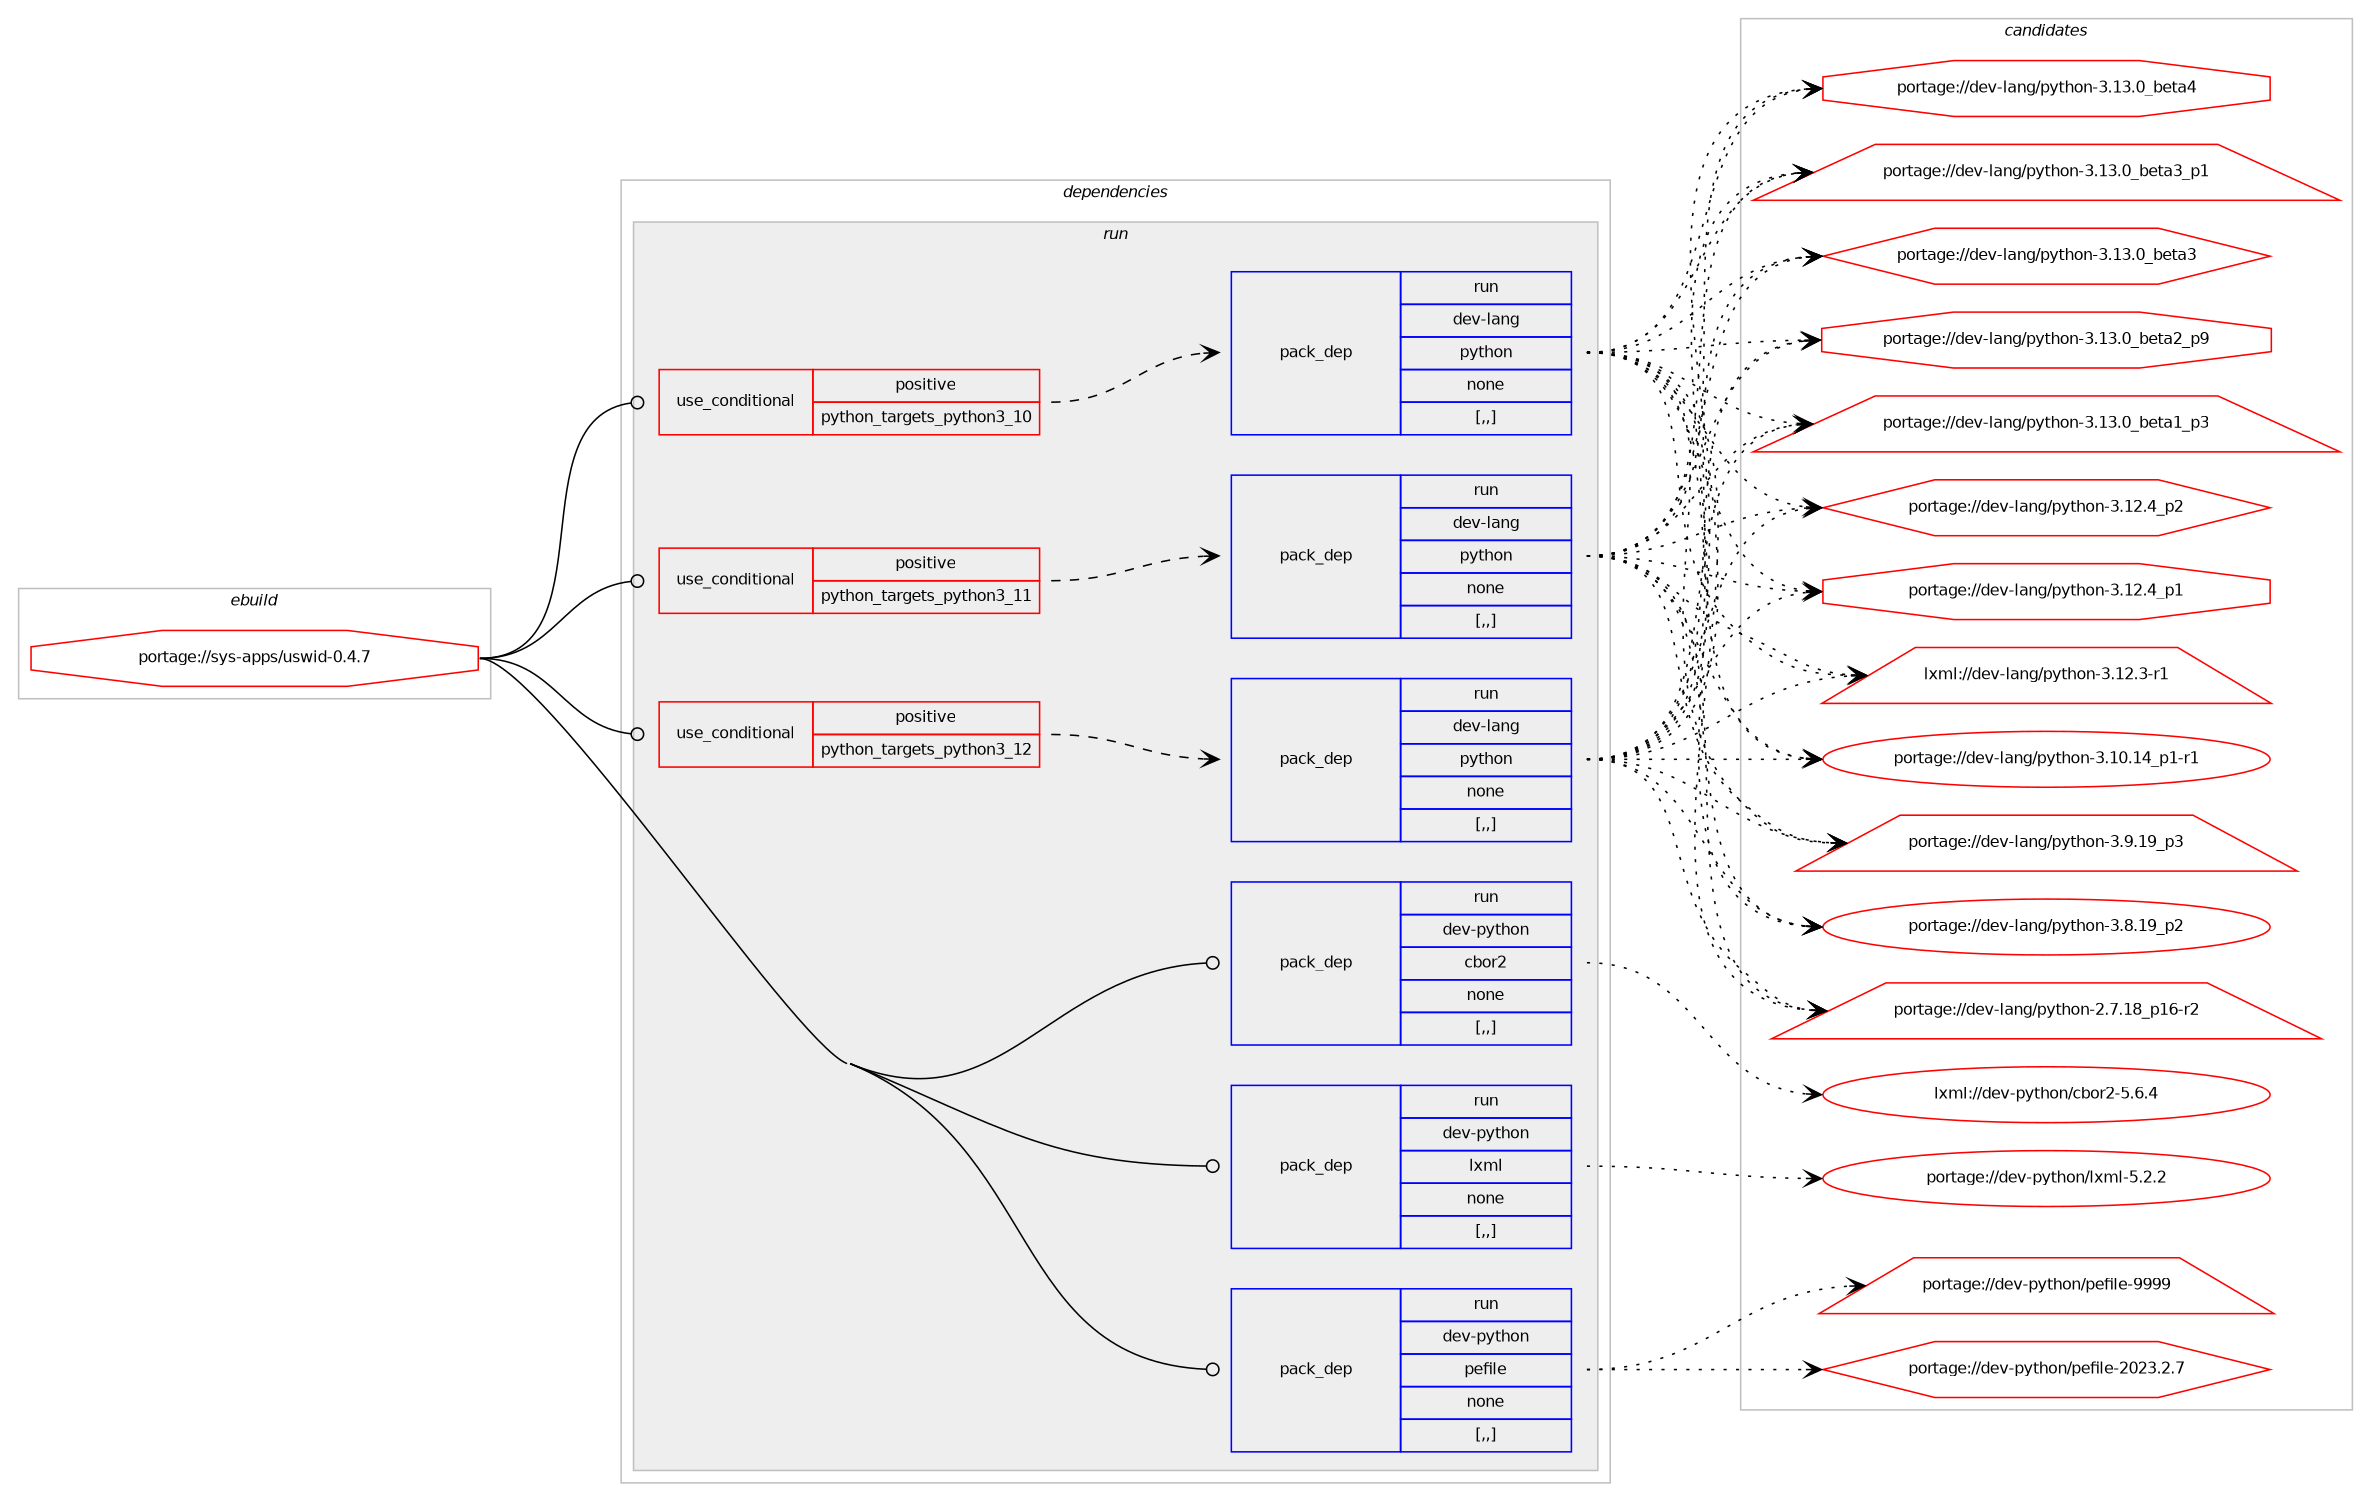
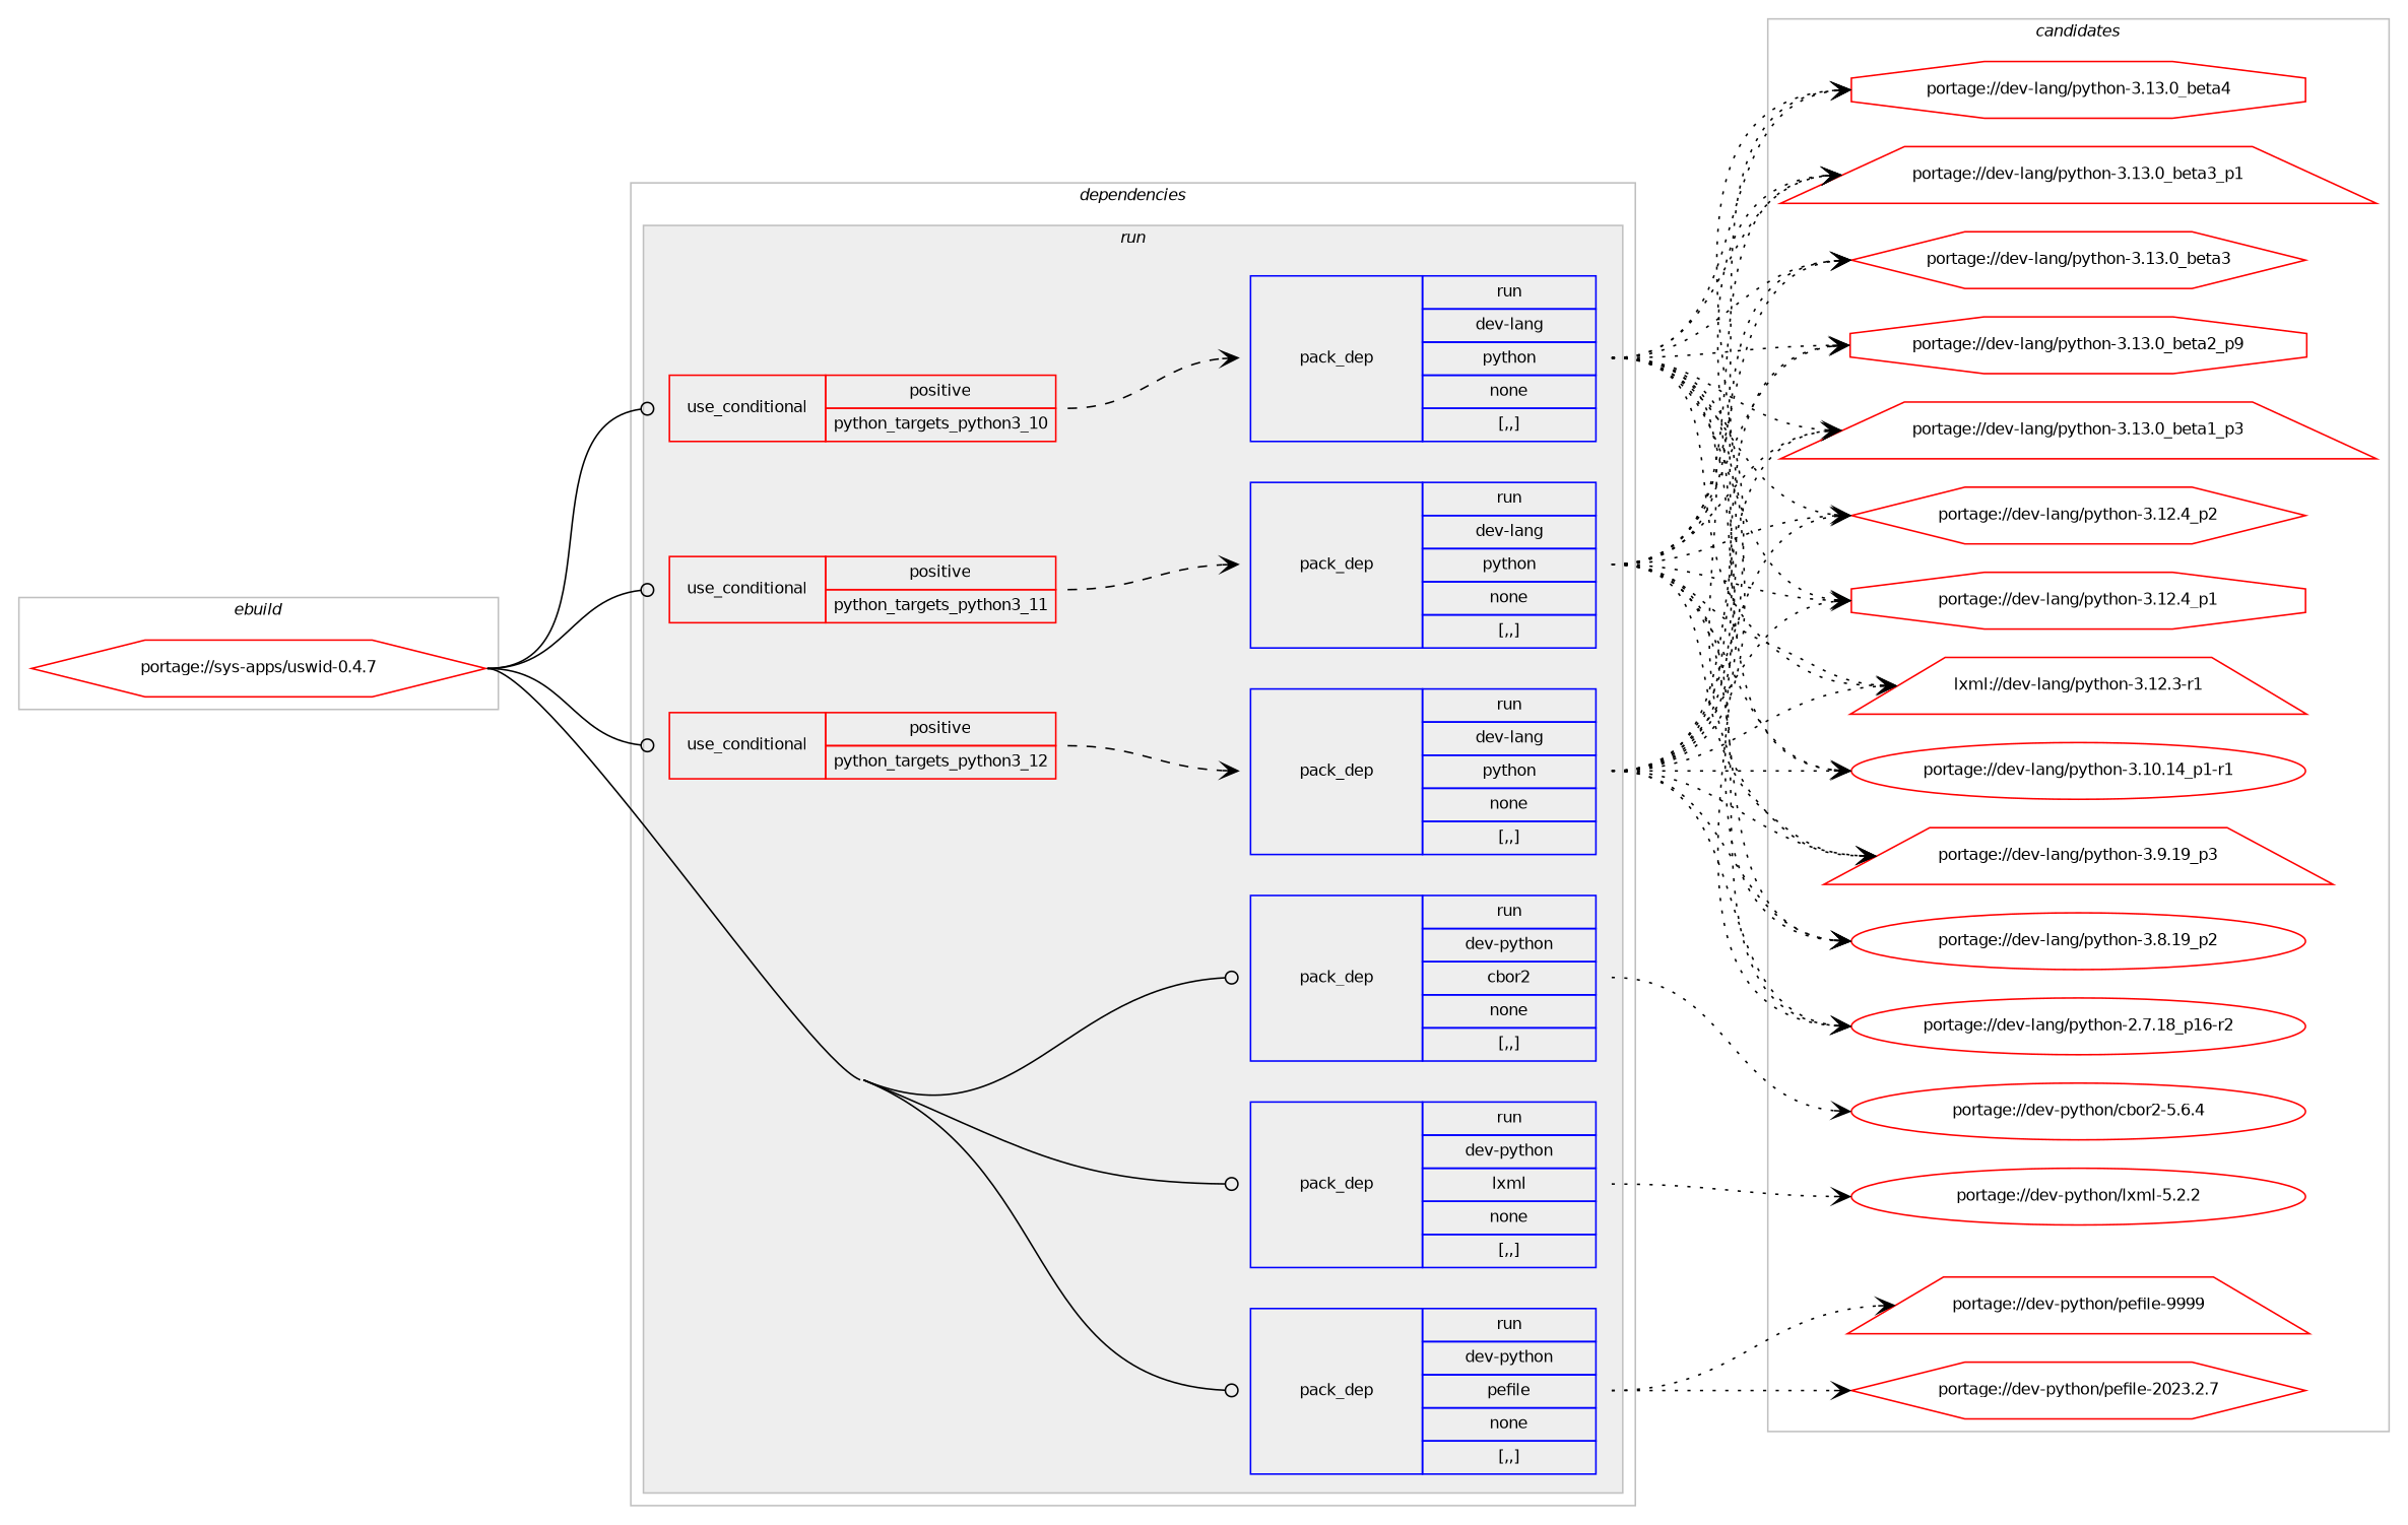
  digraph {
    compound=true
    concentrate=true
    fontname=Helvetica
    fontsize=10
    newrank=true
    rankdir=LR
    ranksep=1.5
    node [color=red fontname=Helvetica fontsize=10 shape=none]
    edge [arrowhead=vee headport=w style=dotted tailport=e weight=100]
-   n1 [label="portage://sys-apps/uswid-0.4.7" shape=octagon width=4]
+   n1 [label="portage://sys-apps/uswid-0.4.7" shape=hexagon width=4]
    n2 [color=blue label=<<TABLE BORDER="0" CELLBORDER="1" CELLSPACING="0" CELLPADDING="4" WIDTH="220"><TR><TD ROWSPAN="6" CELLPADDING="30">pack_dep</TD></TR><TR><TD WIDTH="110">run</TD></TR><TR><TD>dev-lang</TD></TR><TR><TD>python</TD></TR><TR><TD>none</TD></TR><TR><TD>[,,]</TD></TR></TABLE>>]
    n3 [label=<<TABLE BORDER="0" CELLBORDER="1" CELLSPACING="0" CELLPADDING="4"><TR><TD ROWSPAN="3" CELLPADDING="10">use_conditional</TD></TR><TR><TD>positive</TD></TR><TR><TD>python_targets_python3_10</TD></TR></TABLE>>]
    n4 [color=blue label=<<TABLE BORDER="0" CELLBORDER="1" CELLSPACING="0" CELLPADDING="4" WIDTH="220"><TR><TD ROWSPAN="6" CELLPADDING="30">pack_dep</TD></TR><TR><TD WIDTH="110">run</TD></TR><TR><TD>dev-lang</TD></TR><TR><TD>python</TD></TR><TR><TD>none</TD></TR><TR><TD>[,,]</TD></TR></TABLE>>]
    n5 [label=<<TABLE BORDER="0" CELLBORDER="1" CELLSPACING="0" CELLPADDING="4"><TR><TD ROWSPAN="3" CELLPADDING="10">use_conditional</TD></TR><TR><TD>positive</TD></TR><TR><TD>python_targets_python3_11</TD></TR></TABLE>>]
    n6 [color=blue label=<<TABLE BORDER="0" CELLBORDER="1" CELLSPACING="0" CELLPADDING="4" WIDTH="220"><TR><TD ROWSPAN="6" CELLPADDING="30">pack_dep</TD></TR><TR><TD WIDTH="110">run</TD></TR><TR><TD>dev-lang</TD></TR><TR><TD>python</TD></TR><TR><TD>none</TD></TR><TR><TD>[,,]</TD></TR></TABLE>>]
    n7 [label=<<TABLE BORDER="0" CELLBORDER="1" CELLSPACING="0" CELLPADDING="4"><TR><TD ROWSPAN="3" CELLPADDING="10">use_conditional</TD></TR><TR><TD>positive</TD></TR><TR><TD>python_targets_python3_12</TD></TR></TABLE>>]
    n8 [color=blue label=<<TABLE BORDER="0" CELLBORDER="1" CELLSPACING="0" CELLPADDING="4" WIDTH="220"><TR><TD ROWSPAN="6" CELLPADDING="30">pack_dep</TD></TR><TR><TD WIDTH="110">run</TD></TR><TR><TD>dev-python</TD></TR><TR><TD>cbor2</TD></TR><TR><TD>none</TD></TR><TR><TD>[,,]</TD></TR></TABLE>>]
    n9 [color=blue label=<<TABLE BORDER="0" CELLBORDER="1" CELLSPACING="0" CELLPADDING="4" WIDTH="220"><TR><TD ROWSPAN="6" CELLPADDING="30">pack_dep</TD></TR><TR><TD WIDTH="110">run</TD></TR><TR><TD>dev-python</TD></TR><TR><TD>lxml</TD></TR><TR><TD>none</TD></TR><TR><TD>[,,]</TD></TR></TABLE>>]
    n10 [color=blue label=<<TABLE BORDER="0" CELLBORDER="1" CELLSPACING="0" CELLPADDING="4" WIDTH="220"><TR><TD ROWSPAN="6" CELLPADDING="30">pack_dep</TD></TR><TR><TD WIDTH="110">run</TD></TR><TR><TD>dev-python</TD></TR><TR><TD>pefile</TD></TR><TR><TD>none</TD></TR><TR><TD>[,,]</TD></TR></TABLE>>]
    n11 [label="portage://dev-lang/python-3.13.0_beta4" shape=octagon width=4]
    n12 [label="portage://dev-lang/python-3.13.0_beta3_p1" shape=trapezium width=4]
    n13 [label="portage://dev-lang/python-3.13.0_beta3" shape=hexagon width=4]
    n14 [label="portage://dev-lang/python-3.13.0_beta2_p9" shape=octagon width=4]
    n15 [label="portage://dev-lang/python-3.13.0_beta1_p3" shape=trapezium width=4]
    n16 [label="portage://dev-lang/python-3.12.4_p2" shape=hexagon width=4]
    n17 [label="portage://dev-lang/python-3.12.4_p1" shape=octagon width=4]
    n18 [label="lxml://dev-lang/python-3.12.3-r1" shape=trapezium width=4]
    n19 [label="portage://dev-lang/python-3.10.14_p1-r1" shape=ellipse width=4]
    n20 [label="portage://dev-lang/python-3.9.19_p3" shape=trapezium width=4]
    n21 [label="portage://dev-lang/python-3.8.19_p2" shape=ellipse width=4]
-   n22 [label="portage://dev-lang/python-2.7.18_p16-r2" shape=trapezium width=4]
-   n23 [label="lxml://dev-python/cbor2-5.6.4" shape=ellipse width=4]
+   n22 [label="portage://dev-lang/python-2.7.18_p16-r2" shape=ellipse width=4]
+   n23 [label="portage://dev-python/cbor2-5.6.4" shape=ellipse width=4]
    n24 [label="portage://dev-python/lxml-5.2.2" shape=ellipse width=4]
    n25 [label="portage://dev-python/pefile-9999" shape=trapezium width=4]
    n26 [label="portage://dev-python/pefile-2023.2.7" shape=hexagon width=4]
    subgraph cluster_1 {
      color=gray
      label=<<i>ebuild</i>>
      n1
    }
    subgraph cluster_2 {
      color=gray
      label=<<i>dependencies</i>>
      subgraph cluster_3 {
        color=gray
        fillcolor="#eeeeee"
        label=<<i>compile</i>>
        style=filled
      }
      subgraph cluster_4 {
        color=gray
        fillcolor="#eeeeee"
        label=<<i>compile and run</i>>
        style=filled
      }
      subgraph cluster_5 {
        color=gray
        fillcolor="#eeeeee"
        label=<<i>run</i>>
        style=filled
        subgraph sub_6 {
          color=gray
          fillcolor="#eeeeee"
          label=<<i>run</i>>
          style=filled
          n3
          subgraph sub_7 {
            color=gray
            fillcolor="#eeeeee"
            label=<<i>run</i>>
            style=filled
            n2
          }
        }
        subgraph sub_8 {
          color=gray
          fillcolor="#eeeeee"
          label=<<i>run</i>>
          style=filled
          n5
          subgraph sub_9 {
            color=gray
            fillcolor="#eeeeee"
            label=<<i>run</i>>
            style=filled
            n4
          }
        }
        subgraph sub_10 {
          color=gray
          fillcolor="#eeeeee"
          label=<<i>run</i>>
          style=filled
          n7
          subgraph sub_11 {
            color=gray
            fillcolor="#eeeeee"
            label=<<i>run</i>>
            style=filled
            n6
          }
        }
        subgraph sub_12 {
          color=gray
          fillcolor="#eeeeee"
          label=<<i>run</i>>
          style=filled
          n8
        }
        subgraph sub_13 {
          color=gray
          fillcolor="#eeeeee"
          label=<<i>run</i>>
          style=filled
          n9
        }
        subgraph sub_14 {
          color=gray
          fillcolor="#eeeeee"
          label=<<i>run</i>>
          style=filled
          n10
        }
      }
    }
    subgraph cluster_15 {
      color=gray
      label=<<i>candidates</i>>
      rank=same
      subgraph sub_16 {
        color=black
        label=<<i>candidates</i>>
        nodesep=1
        rank=same
        n11
        n12
        n13
        n14
        n15
        n16
        n17
        n18
        n19
        n20
        n21
        n22
      }
      subgraph sub_17 {
        color=black
        label=<<i>candidates</i>>
        nodesep=1
        rank=same
        n11
        n12
        n13
        n14
        n15
        n16
        n17
        n18
        n19
        n20
        n21
        n22
      }
      subgraph sub_18 {
        color=black
        label=<<i>candidates</i>>
        nodesep=1
        rank=same
        n11
        n12
        n13
        n14
        n15
        n16
        n17
        n18
        n19
        n20
        n21
        n22
      }
      subgraph sub_19 {
        color=black
        label=<<i>candidates</i>>
        nodesep=1
        rank=same
        n23
      }
      subgraph sub_20 {
        color=black
        label=<<i>candidates</i>>
        nodesep=1
        rank=same
        n24
      }
      subgraph sub_21 {
        color=black
        label=<<i>candidates</i>>
        nodesep=1
        rank=same
        n25
        n26
      }
    }
    n1 -> n3 [arrowhead=odot style=solid weight=20]
    n1 -> n5 [arrowhead=odot style=solid weight=20]
    n1 -> n7 [arrowhead=odot style=solid weight=20]
    n1 -> n8 [arrowhead=odot style=solid weight=20]
    n1 -> n9 [arrowhead=odot style=solid weight=20]
    n1 -> n10 [arrowhead=odot style=solid weight=20]
    n2 -> n11
    n2 -> n12
    n2 -> n13
    n2 -> n14
    n2 -> n15
    n2 -> n16
    n2 -> n17
    n2 -> n18
    n2 -> n19
    n2 -> n20
    n2 -> n21
    n2 -> n22
    n3 -> n2 [style=dashed weight=20]
    n4 -> n11
    n4 -> n12
    n4 -> n13
    n4 -> n14
    n4 -> n15
    n4 -> n16
    n4 -> n17
    n4 -> n18
    n4 -> n19
    n4 -> n20
    n4 -> n21
    n4 -> n22
    n5 -> n4 [style=dashed weight=20]
    n6 -> n11
    n6 -> n12
    n6 -> n13
    n6 -> n14
    n6 -> n15
    n6 -> n16
    n6 -> n17
    n6 -> n18
    n6 -> n19
    n6 -> n20
    n6 -> n21
    n6 -> n22
    n7 -> n6 [style=dashed weight=20]
    n8 -> n23
    n9 -> n24
    n10 -> n25
    n10 -> n26
  }
